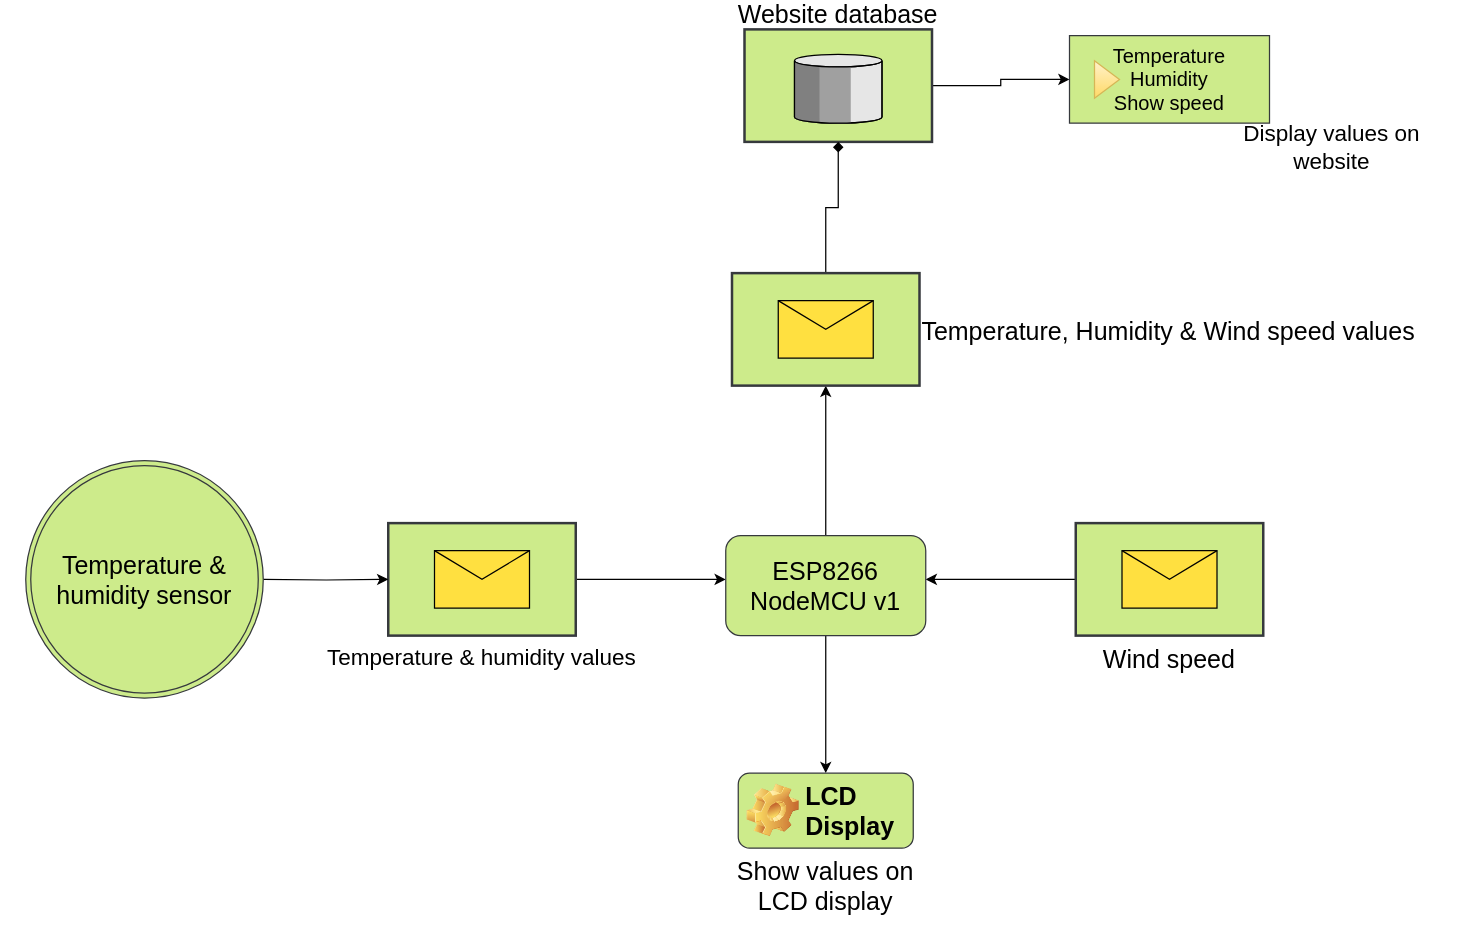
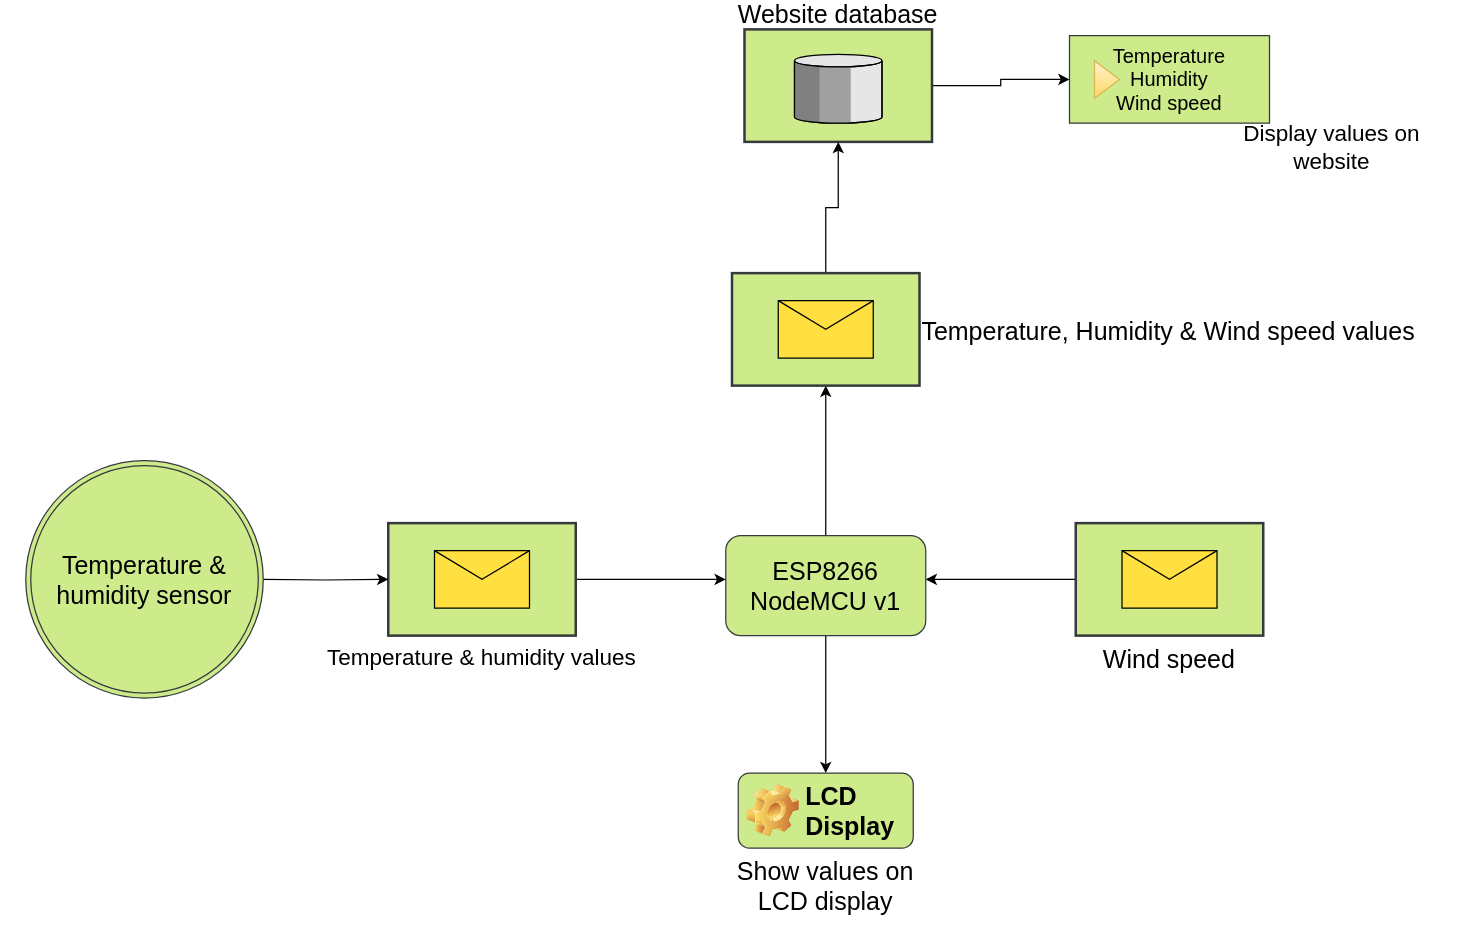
  <mxCell id="0" style=";html=1;" />
  <mxCell id="1" style=";html=1;" parent="0" />
  <mxCell id="2" style="edgeStyle=orthogonalEdgeStyle;rounded=0;orthogonalLoop=1;jettySize=auto;html=1;exitX=1;exitY=0.5;exitDx=0;exitDy=0;exitPerimeter=0;entryX=0;entryY=0.5;entryDx=0;entryDy=0;fontSize=20;" edge="1" parent="1" source="3"><mxGeometry relative="1" as="geometry"><mxPoint x="580" y="460" as="targetPoint" /></mxGeometry></mxCell>
  <mxCell id="3" value="Temperature &amp; humidity values" style="strokeWidth=2;outlineConnect=0;dashed=0;align=center;fontSize=18;fillColor=#cdeb8b;verticalLabelPosition=bottom;verticalAlign=top;shape=mxgraph.eip.envelope_wrapper;strokeColor=#36393d;" vertex="1" parent="1"><mxGeometry x="310" y="415" width="150" height="90" as="geometry" /></mxCell>
  <mxCell id="4" style="edgeStyle=orthogonalEdgeStyle;rounded=0;orthogonalLoop=1;jettySize=auto;html=1;exitX=0;exitY=0.5;exitDx=0;exitDy=0;exitPerimeter=0;fontSize=20;" edge="1" parent="1" source="5"><mxGeometry relative="1" as="geometry"><mxPoint x="740" y="460" as="targetPoint" /></mxGeometry></mxCell>
  <mxCell id="5" value="Wind speed" style="strokeWidth=2;outlineConnect=0;dashed=0;align=center;fontSize=20;fillColor=#cdeb8b;verticalLabelPosition=bottom;verticalAlign=top;shape=mxgraph.eip.envelope_wrapper;strokeColor=#36393d;" vertex="1" parent="1"><mxGeometry x="860" y="415" width="150" height="90" as="geometry" /></mxCell>
  <mxCell id="6" style="edgeStyle=orthogonalEdgeStyle;rounded=0;orthogonalLoop=1;jettySize=auto;html=1;exitX=1;exitY=0.5;exitDx=0;exitDy=0;exitPerimeter=0;entryX=0;entryY=0.5;entryDx=0;entryDy=0;fontSize=16;" edge="1" parent="1" source="7" target="14"><mxGeometry relative="1" as="geometry" /></mxCell>
  <mxCell id="7" value="Website database" style="strokeWidth=2;outlineConnect=0;dashed=0;align=center;fontSize=20;verticalLabelPosition=top;verticalAlign=bottom;shape=mxgraph.eip.message_store;fillColor=#cdeb8b;strokeColor=#36393d;labelPosition=center;" vertex="1" parent="1"><mxGeometry x="595" y="20" width="150" height="90" as="geometry" /></mxCell>
  <mxCell id="8" style="edgeStyle=orthogonalEdgeStyle;rounded=0;orthogonalLoop=1;jettySize=auto;html=1;entryX=0.5;entryY=0;entryDx=0;entryDy=0;fontSize=20;" edge="1" parent="1" source="10" target="12"><mxGeometry relative="1" as="geometry" /></mxCell>
  <mxCell id="9" style="edgeStyle=orthogonalEdgeStyle;rounded=0;orthogonalLoop=1;jettySize=auto;html=1;exitX=0.5;exitY=0;exitDx=0;exitDy=0;entryX=0.5;entryY=1;entryDx=0;entryDy=0;entryPerimeter=0;fontSize=18;fontColor=none;" edge="1" parent="1" source="10" target="19"><mxGeometry relative="1" as="geometry" /></mxCell>
  <mxCell id="10" value="&lt;div&gt;ESP8266&lt;/div&gt;&lt;div&gt;NodeMCU v1&lt;/div&gt;" style="rounded=1;whiteSpace=wrap;html=1;fontSize=20;fillColor=#cdeb8b;strokeColor=#36393d;" vertex="1" parent="1"><mxGeometry x="580" y="425" width="160" height="80" as="geometry" /></mxCell>
  <mxCell id="11" style="edgeStyle=orthogonalEdgeStyle;rounded=0;orthogonalLoop=1;jettySize=auto;html=1;exitX=1;exitY=0.5;exitDx=0;exitDy=0;entryX=0;entryY=0.5;entryDx=0;entryDy=0;entryPerimeter=0;fontSize=20;" edge="1" parent="1" target="3"><mxGeometry relative="1" as="geometry"><mxPoint x="210" y="460" as="sourcePoint" /></mxGeometry></mxCell>
  <mxCell id="12" value="LCD Display" style="label;whiteSpace=wrap;html=1;image=img/clipart/Gear_128x128.png;fontSize=20;fillColor=#cdeb8b;strokeColor=#36393d;" vertex="1" parent="1"><mxGeometry x="590" y="615" width="140" height="60" as="geometry" /></mxCell>
  <mxCell id="13" value="Temperature &amp;amp; humidity sensor" style="ellipse;shape=doubleEllipse;whiteSpace=wrap;html=1;aspect=fixed;fontSize=20;fillColor=#cdeb8b;strokeColor=#36393d;" vertex="1" parent="1"><mxGeometry x="20" y="365" width="190" height="190" as="geometry" /></mxCell>
- <mxCell id="14" value="Temperature&lt;br&gt;&lt;div&gt;Humidity&lt;/div&gt;&lt;div&gt;Show speed&lt;br&gt;&lt;/div&gt;" style="html=1;whiteSpace=wrap;container=1;recursiveResize=0;collapsible=0;fontSize=16;fillColor=#cdeb8b;strokeColor=#36393d;" vertex="1" parent="1"><mxGeometry x="855" y="25" width="160" height="70" as="geometry" /></mxCell>
+ <mxCell id="14" value="Temperature&lt;br&gt;&lt;div&gt;Humidity&lt;/div&gt;&lt;div&gt;Wind speed&lt;br&gt;&lt;/div&gt;" style="html=1;whiteSpace=wrap;container=1;recursiveResize=0;collapsible=0;fontSize=16;fillColor=#cdeb8b;strokeColor=#36393d;" vertex="1" parent="1"><mxGeometry x="855" y="25" width="160" height="70" as="geometry" /></mxCell>
  <mxCell id="15" value="" style="triangle;html=1;whiteSpace=wrap;fillColor=#fff2cc;strokeColor=#d6b656;gradientColor=#ffd966;" vertex="1" parent="14"><mxGeometry x="20" y="20" width="20" height="30" as="geometry" /></mxCell>
  <mxCell id="16" value="&lt;font style=&quot;font-size: 18px&quot;&gt;Display values on website&lt;/font&gt;" style="text;html=1;strokeColor=none;fillColor=none;align=center;verticalAlign=middle;whiteSpace=wrap;rounded=0;fontSize=16;" vertex="1" parent="1"><mxGeometry x="965" y="105" width="200" height="20" as="geometry" /></mxCell>
  <mxCell id="17" value="&lt;font style=&quot;font-size: 20px&quot;&gt;Show values on LCD display&lt;/font&gt;" style="text;html=1;strokeColor=none;fillColor=none;align=center;verticalAlign=middle;whiteSpace=wrap;rounded=0;fontSize=16;" vertex="1" parent="1"><mxGeometry x="570" y="695" width="180" height="20" as="geometry" /></mxCell>
- <mxCell id="18" style="edgeStyle=orthogonalEdgeStyle;rounded=0;orthogonalLoop=1;jettySize=auto;html=1;exitX=0.5;exitY=0;exitDx=0;exitDy=0;exitPerimeter=0;entryX=0.5;entryY=1;entryDx=0;entryDy=0;entryPerimeter=0;fontSize=18;fontColor=none;endArrow=diamond;" edge="1" parent="1" source="19" target="7"><mxGeometry relative="1" as="geometry" /></mxCell>
+ <mxCell id="18" style="edgeStyle=orthogonalEdgeStyle;rounded=0;orthogonalLoop=1;jettySize=auto;html=1;exitX=0.5;exitY=0;exitDx=0;exitDy=0;exitPerimeter=0;entryX=0.5;entryY=1;entryDx=0;entryDy=0;entryPerimeter=0;fontSize=18;fontColor=none;" edge="1" parent="1" source="19" target="7"><mxGeometry relative="1" as="geometry" /></mxCell>
  <mxCell id="19" value="Temperature, Humidity &amp; Wind speed values" style="strokeWidth=2;outlineConnect=0;dashed=0;align=left;fontSize=20;fillColor=#cdeb8b;verticalLabelPosition=middle;verticalAlign=middle;shape=mxgraph.eip.envelope_wrapper;labelBackgroundColor=none;html=0;labelPosition=right;strokeColor=#36393d;" vertex="1" parent="1"><mxGeometry x="585" y="215" width="150" height="90" as="geometry" /></mxCell>
